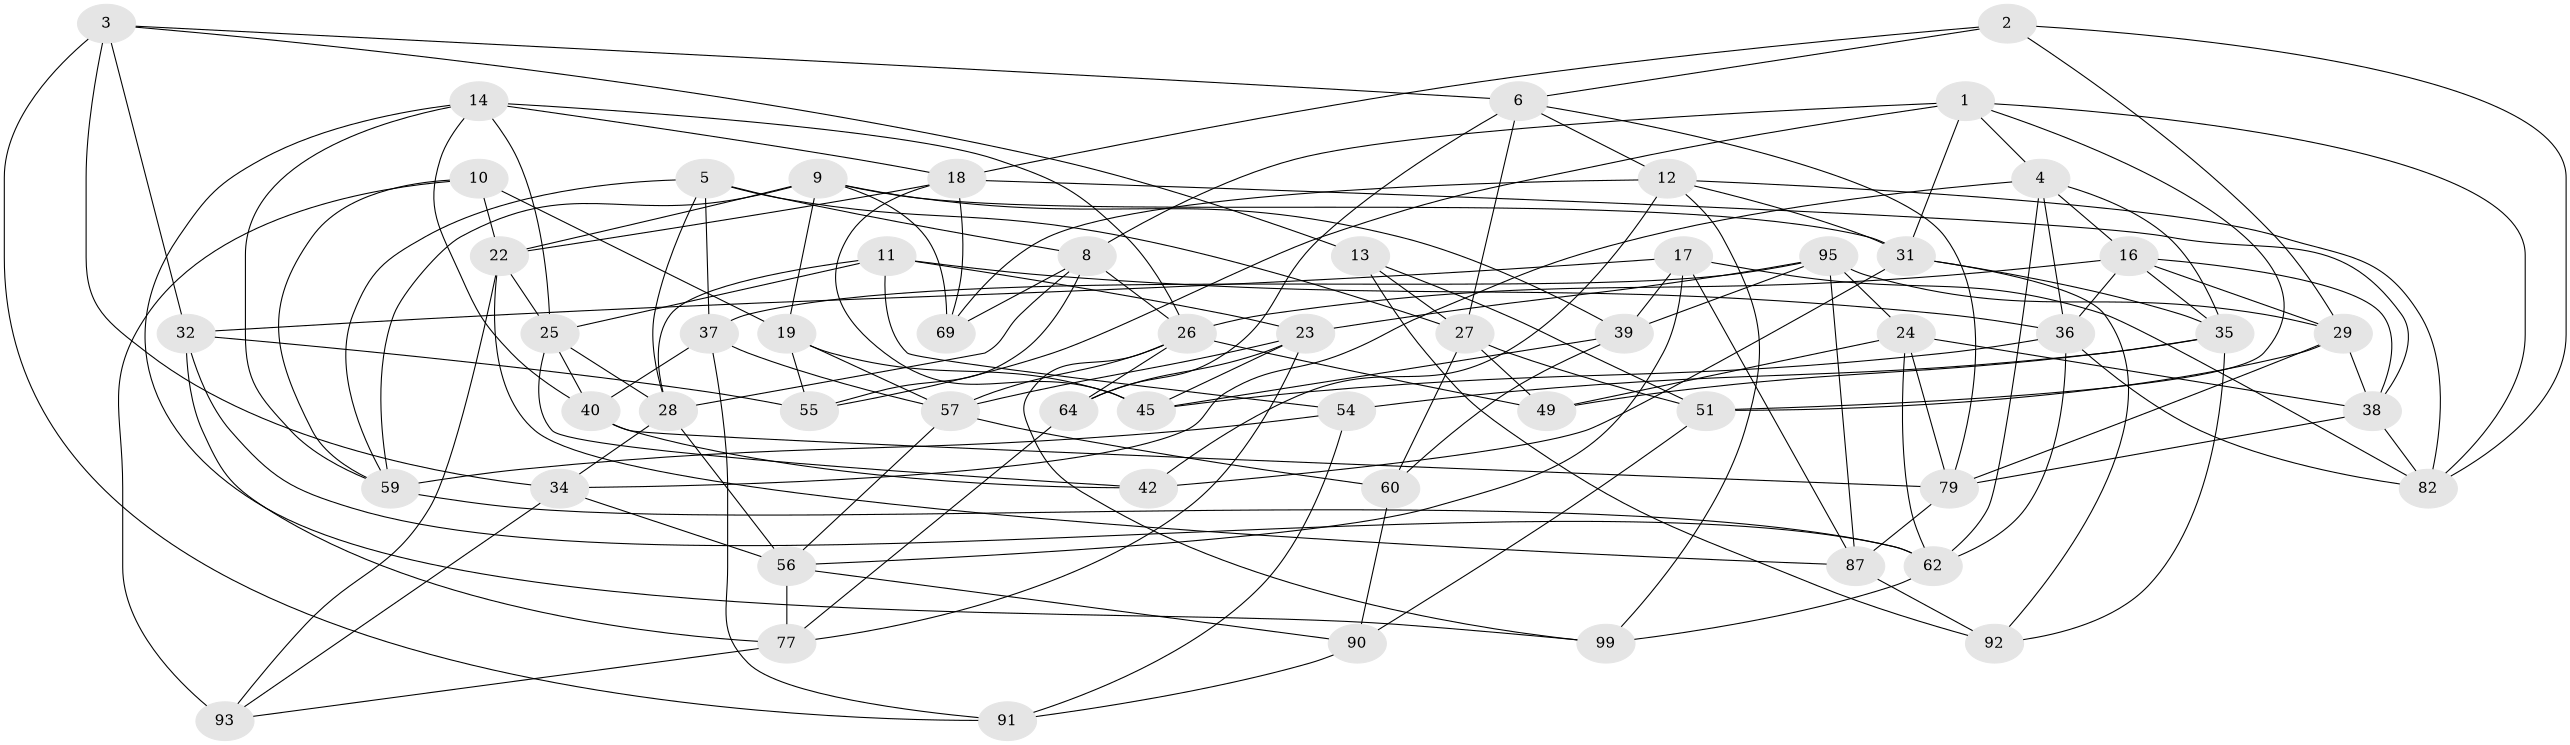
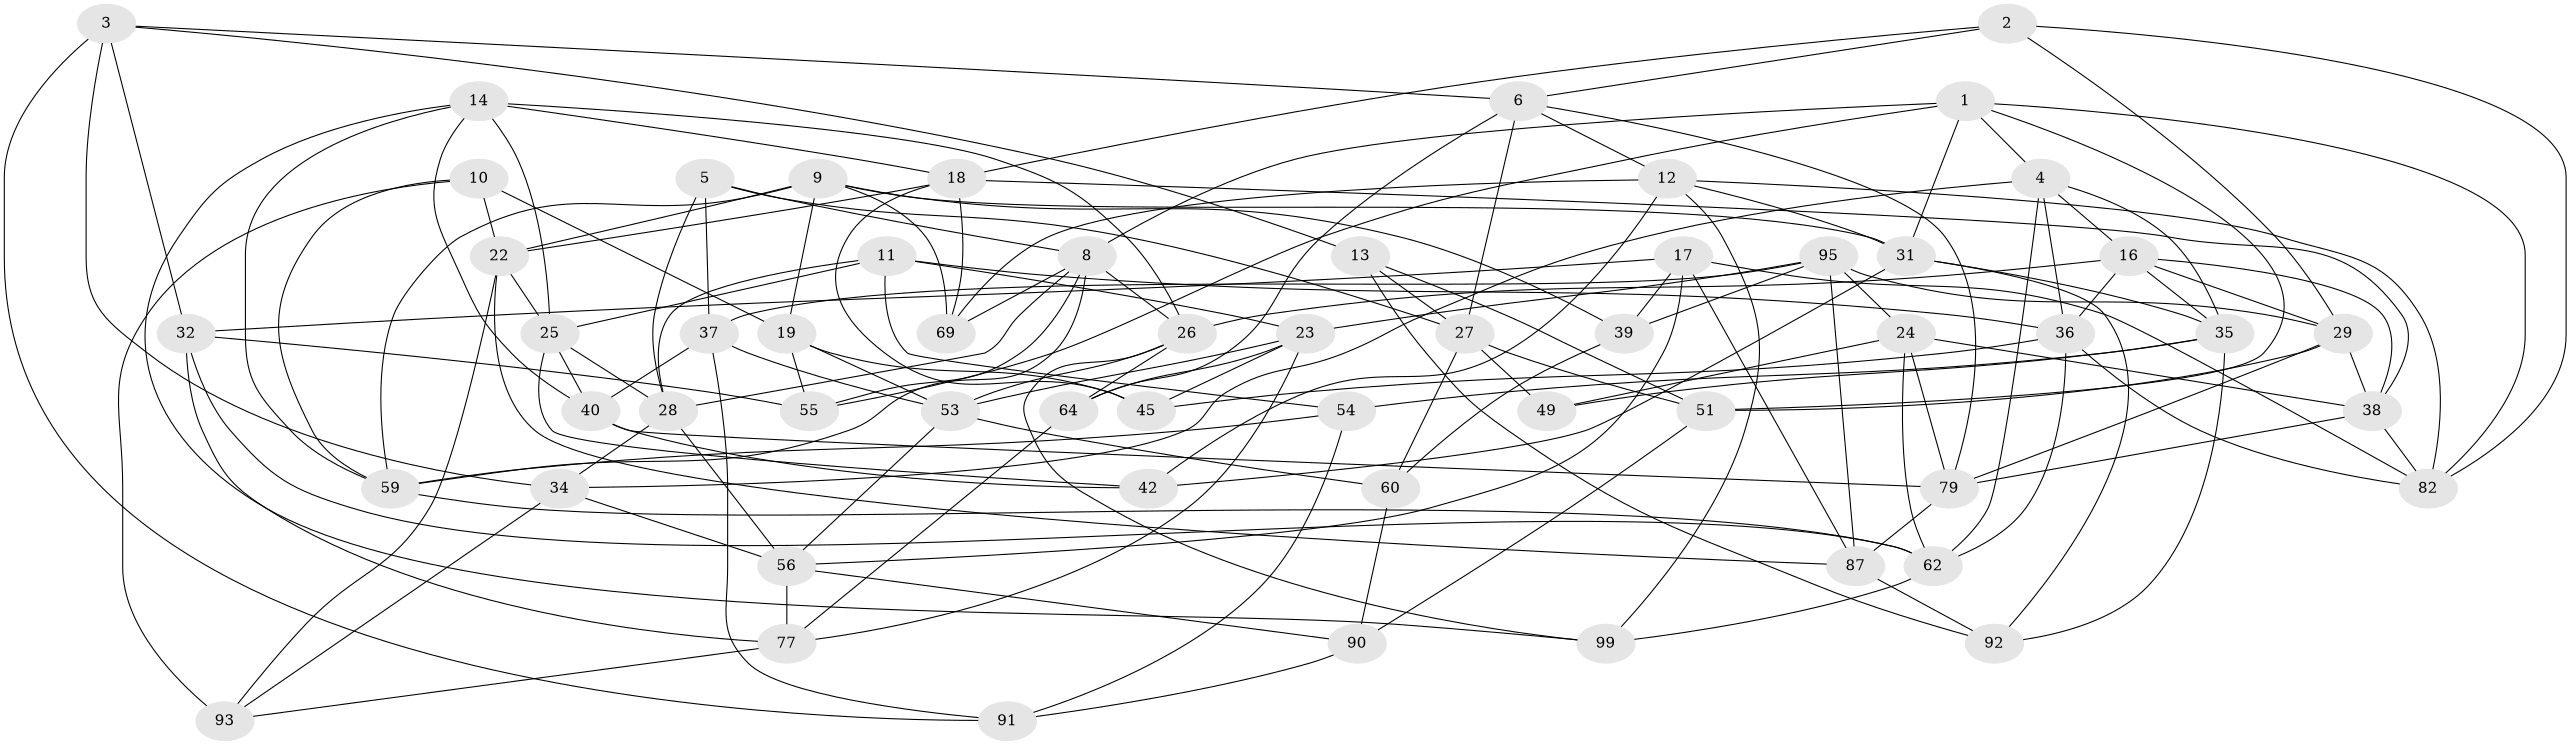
  graph {
    node [color=gray90 style=filled]
    1 [super="+61"]
    4 [super="+20"]
    8 [super="+98"]
    31 [super="+43"]
    51 [super="+94"]
    n6 [label=55]
    82 [super="+86"]
    34 [super="+75"]
    16 [super="+68"]
    35 [super="+80"]
    36 [super="+96"]
    62 [super="+71"]
    28 [super="+66"]
    26 [super="+81"]
    69
    42
    92
    90
    6 [super="+100"]
    27 [super="+55"]
    12 [super="+46"]
    64
    79 [super="+84"]
    2
    18 [super="+44"]
    29 [super="+47"]
    22 [super="+57"]
    45 [super="+85"]
    38 [super="+76"]
    3 [super="+65"]
    13 [super="+52"]
    32 [super="+101"]
    91
    77
    93
    56 [super="+89"]
    54
    49 [super="+63"]
    99
    5 [super="+7"]
    37 [super="+74"]
    59 [super="+73"]
    60
    40 [super="+78"]
-   53 [super="+70" label=57]
+   53 [super="+70"]
    87 [super="+97"]
    9 [super="+72"]
    19 [super="+83"]
    39 [super="+48"]
    25 [super="+50"]
    10
    11 [super="+67"]
    23 [super="+95"]
    14 [super="+88"]
    n55 [label=95 super="+21"]
    24 [super="+41"]
    17 [super="+30"]
    1 -- 4
    1 -- 8
    1 -- 31
    1 -- 51
    1 -- n6
    1 -- 82
    4 -- 34
    4 -- 16
    4 -- 35
    4 -- 36
    4 -- 62
    8 -- n6
    8 -- 28
    8 -- 26
    8 -- 69
    31 -- 35
    31 -- 42
    31 -- 92
    51 -- 90
    34 -- 93
    34 -- 56
    16 -- 35
    16 -- 36
    16 -- 26
    16 -- 29
    16 -- 38
    35 -- 92
    35 -- 54
    35 -- 49
    36 -- 82
    36 -- 62
    36 -- 45
    62 -- 99
    28 -- 34
    28 -- 56
    26 -- 64
-   26 -- 49
    26 -- 99
    26 -- 53
    90 -- 91
    6 -- 27
    6 -- 12
    6 -- 64
    6 -- 79
    27 -- 51
    27 -- 49
    27 -- 60
    12 -- 31
    12 -- 82
    12 -- 69
    12 -- 42
    12 -- 99
    64 -- 77
    79 -- 87
    2 -- 82
    2 -- 6
    2 -- 18
    2 -- 29
    18 -- 69
    18 -- 22
    18 -- 45
    18 -- 38
    29 -- 51
    29 -- 79
    29 -- 38
    22 -- 93
    22 -- 87
    22 -- 25
    38 -- 82
    38 -- 79
    3 -- 34 [weight=2]
    3 -- 6
    3 -- 13
    3 -- 32
    3 -- 91
    13 -- 51 [weight=2]
    13 -- 92
    13 -- 27
    32 -- n6
    32 -- 62
    32 -- 77
    77 -- 93
    56 -- 90
    56 -- 77
    54 -- 91
    54 -- 59
    5 -- 8
    5 -- 28
    5 -- 27
    5 -- 37 [weight=2]
-   5 -- 59
+   8 -- 59
    37 -- 91
    37 -- 40
    37 -- 53
    59 -- 62
    60 -- 90
    40 -- 42
    40 -- 79
    53 -- 56
    53 -- 60
    87 -- 92
    9 -- 31
    9 -- 69
    9 -- 22
    9 -- 59
    9 -- 19
    9 -- 39
    19 -- n6
    19 -- 45
    19 -- 53
-   39 -- 45
    39 -- 60
    25 -- 28
    25 -- 42
    25 -- 40
    10 -- 22
    10 -- 93
    10 -- 59
    10 -- 19
    11 -- 36
    11 -- 28
    11 -- 54
    11 -- 25
    11 -- 23
    23 -- 64
    23 -- 45
    23 -- 77
    23 -- 53
    14 -- 26
    14 -- 18
    14 -- 99
    14 -- 59
    14 -- 40
    14 -- 25
    n55 -- 29
    n55 -- 37
    n55 -- 87
    n55 -- 39
    n55 -- 23
    n55 -- 24
    24 -- 62
    24 -- 79
    24 -- 38
    24 -- 49
    17 -- 82
    17 -- 32
    17 -- 56
    17 -- 87
    17 -- 39
  }
